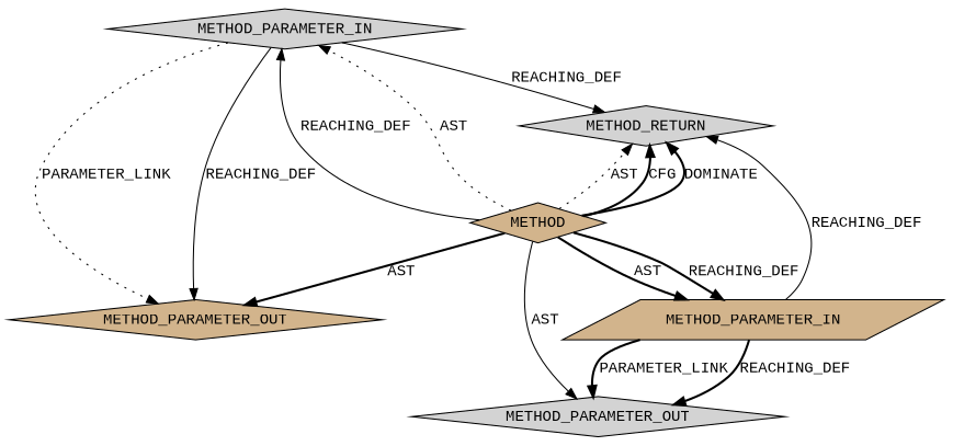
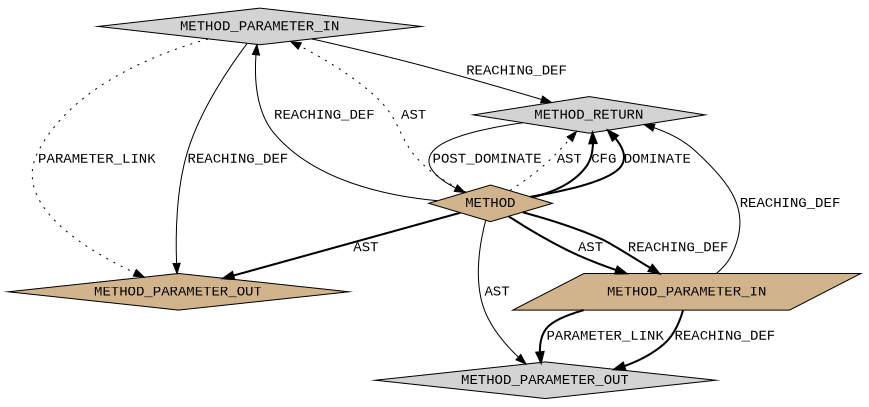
  digraph {
    fontname="Liberation Mono"
    node [CODE=p1 EVALUATION_STRATEGY=BY_VALUE IS_VARIADIC=false NAME=p1 ORDER=2 TYPE_FULL_NAME=ANY fillcolor=lightgrey fontname="Liberation Mono" shape=diamond style=filled]
    edge [fontname="Liberation Mono" style=bold]
    n1 [INDEX=1 ORDER=1 label=METHOD_PARAMETER_IN]
    n2 [CODE=RET label=METHOD_RETURN IS_VARIADIC="" NAME=""]
    n3 [INDEX=1 ORDER=1 fillcolor=tan label=METHOD_PARAMETER_OUT]
    n4 [AST_PARENT_FULL_NAME="<global>" AST_PARENT_TYPE=NAMESPACE_BLOCK CODE="<empty>" FILENAME="<empty>" FULL_NAME="<operator>.subtraction" IS_EXTERNAL=true NAME="<operator>.subtraction" ORDER=0 fillcolor=tan label=METHOD EVALUATION_STRATEGY="" IS_VARIADIC="" TYPE_FULL_NAME=""]
    n5 [CODE=p2 INDEX=2 NAME=p2 fillcolor=tan label=METHOD_PARAMETER_IN shape=parallelogram]
    n6 [CODE=p2 INDEX=2 NAME=p2 label=METHOD_PARAMETER_OUT]
    n1 -> n2 [VARIABLE=p1 label=REACHING_DEF style=solid]
    n1 -> n3 [label=PARAMETER_LINK style=dotted]
    n1 -> n3 [VARIABLE=p1 label=REACHING_DEF style=solid]
+   n2 -> n4 [label=POST_DOMINATE style=solid]
    n4 -> n1 [label=REACHING_DEF style=solid]
    n4 -> n1 [label=AST style=dotted]
    n4 -> n2 [label=AST style=dotted]
    n4 -> n2 [label=CFG]
    n4 -> n2 [label=DOMINATE]
    n4 -> n3 [label=AST]
    n4 -> n5 [label=AST]
    n4 -> n5 [label=REACHING_DEF]
    n4 -> n6 [label=AST style=solid]
    n5 -> n2 [VARIABLE=p2 label=REACHING_DEF style=solid]
    n5 -> n6 [label=PARAMETER_LINK]
    n5 -> n6 [VARIABLE=p2 label=REACHING_DEF]
  }
